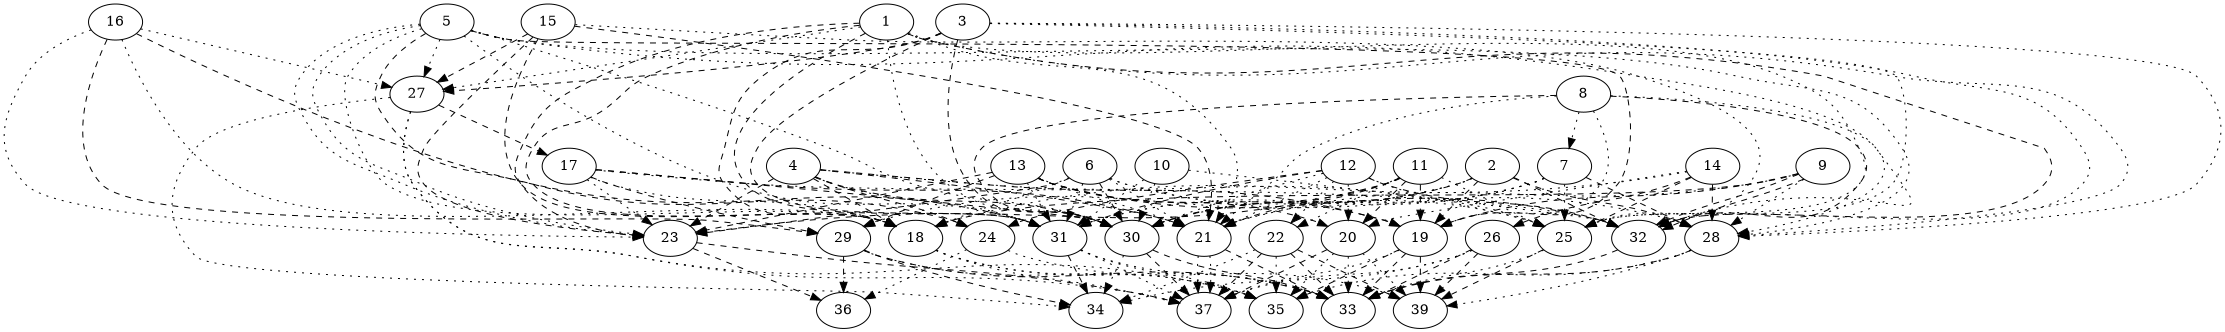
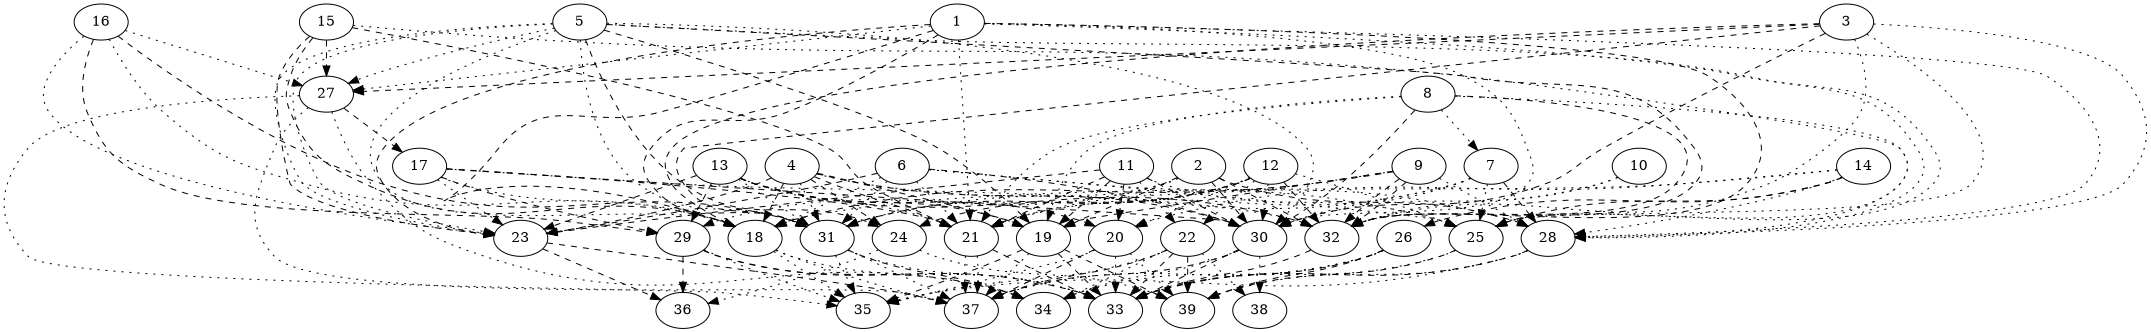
  digraph {
    node [alpha=0.17]
    edge [style=dotted]
    1 [alpha=0.00 expect_size=251397308636162048]
    18 [alpha=0.01 expect_size=11503478739576910]
    21 [alpha=0.04 expect_size=535320933241023936]
    23 [expect_size=7876287967593177]
    25 [alpha=0.07 expect_size=13749898093928370]
    27 [alpha=0.15 expect_size=6715082035049546]
    28 [alpha=0.11 expect_size=1820650559890142527488]
    30 [expect_size=2041156023882925056]
    31 [alpha=0.16 expect_size=225136177601052672000]
    32 [alpha=0.05 expect_size=707149623184321280]
    33 [alpha=0.13 expect_size=328796728918868]
    35 [alpha=0.18 expect_size=354426177945389]
    37 [expect_size=1094529912389238784]
    36 [alpha=0.10 expect_size=53716119495282552]
    39 [alpha=0.18 expect_size=262893086839528226816]
    34 [alpha=0.12 expect_size=2457007386466225152]
    17 [alpha=0.12 expect_size=68051764201237096]
+   38 [alpha=0.10 expect_size=4517755465915957248]
    2 [alpha=0.13 expect_size=7911441732055425]
    19 [alpha=0.16 expect_size=850735651373193728]
    29 [alpha=0.14 expect_size=5468820124842212]
    3 [alpha=0.05 expect_size=3162445954041249792]
    4 [alpha=0.11 expect_size=13391548671812052]
    24 [alpha=0.13 expect_size=9488339309209872]
    5 [alpha=0.16 expect_size=15488565696429817856]
    6 [alpha=0.06 expect_size=1044052671530549641216]
    7 [alpha=0.14 expect_size=111387124963475456000]
    8 [alpha=0.15 expect_size=39254418763239144]
    9 [alpha=0.15 expect_size=8554637189115530]
    10 [alpha=0.07 expect_size=4576237638754803]
    11 [alpha=0.13 expect_size=381932379485551722496]
    20 [alpha=0.12 expect_size=424101092506383]
    22 [alpha=0.15 expect_size=4719144266985812]
    12 [alpha=0.06 expect_size=91762528583372400]
    13 [alpha=0.06 expect_size=986919440579360768]
    14 [expect_size=165073008561928704]
    26 [alpha=0.05 expect_size=401825998300216064]
    15 [alpha=0.12 expect_size=300366510621196288000]
    16 [alpha=0.06 expect_size=43648903273195664]
    1 -> 18 [style=dashed]
    1 -> 21
    1 -> 23 [style=dashed]
    1 -> 25
    1 -> 27
    1 -> 28
    1 -> 30
    1 -> 31 [style=dashed]
    1 -> 32 [style=dashed]
    18 -> 33
    18 -> 35
    18 -> 37
    21 -> 33 [style=dashed]
    21 -> 37
    21 -> 37
    23 -> 37 [style=dashed]
    23 -> 36 [style=dashed]
    25 -> 33
    25 -> 39 [style=dashed]
    27 -> 35
    27 -> 37
    27 -> 34
    27 -> 17 [style=dashed]
    28 -> 33 [style=dashed]
    28 -> 35
    28 -> 39
    30 -> 33 [style=dashed]
    30 -> 37 [style=dashed]
    30 -> 34
+   30 -> 38
    31 -> 33
    31 -> 35
    31 -> 37
    31 -> 34 [style=dashed]
    32 -> 33 [style=dashed]
    17 -> 18
    17 -> 21 [style=dashed]
    17 -> 23
    17 -> 30 [style=dashed]
    17 -> 32
    17 -> 29 [style=dashed]
    2 -> 28 [style=dashed]
    2 -> 30 [style=dashed]
    2 -> 31
    2 -> 32 [style=dashed]
    2 -> 19 [style=dashed]
    2 -> 29
    19 -> 33 [style=dashed]
    19 -> 35 [style=dashed]
    19 -> 37
    19 -> 39 [style=dashed]
    29 -> 33 [style=dashed]
    29 -> 35
    29 -> 36 [style=dashed]
    29 -> 34 [style=dashed]
    3 -> 18 [style=dashed]
    3 -> 25
    3 -> 27 [style=dashed]
    3 -> 28
    3 -> 30 [style=dashed]
    3 -> 31 [style=dashed]
    3 -> 32
    4 -> 18 [style=dashed]
    4 -> 21 [style=dashed]
    4 -> 23 [style=dashed]
    4 -> 25
    4 -> 30 [style=dashed]
    4 -> 31
    4 -> 19 [style=dashed]
    4 -> 24 [style=dashed]
    24 -> 36
    24 -> 39
    5 -> 18
    5 -> 23
    5 -> 23
    5 -> 27
    5 -> 28
    5 -> 30
    5 -> 31
-   5 -> 32
+   5 -> 32 [style=dashed]
    5 -> 19 [style=dashed]
    5 -> 24 [style=dashed]
    6 -> 18
    6 -> 21
    6 -> 23 [style=dashed]
    6 -> 25
    6 -> 28
    6 -> 30 [style=dashed]
    6 -> 31
    7 -> 21
    7 -> 25
    7 -> 28 [style=dashed]
    7 -> 30
    7 -> 31
    8 -> 21
    8 -> 28
    8 -> 30 [style=dashed]
    8 -> 32 [style=dashed]
    8 -> 19
    8 -> 7
    9 -> 18 [style=dashed]
    9 -> 21
    9 -> 28
    9 -> 32 [style=dashed]
    9 -> 32 [style=dashed]
    9 -> 19 [style=dashed]
    10 -> 30
-   10 -> 31
    10 -> 32
    11 -> 21 [style=dashed]
    11 -> 23 [style=dashed]
    11 -> 25
    11 -> 30 [style=dashed]
    11 -> 19 [style=dashed]
    11 -> 20 [style=dashed]
    11 -> 22
    20 -> 33
    20 -> 35
    20 -> 37 [style=dashed]
    20 -> 39
    22 -> 33 [style=dashed]
    22 -> 35
    22 -> 37 [style=dashed]
    22 -> 39 [style=dashed]
    22 -> 34
+   22 -> 38
    12 -> 21
    12 -> 25
    12 -> 30
    12 -> 31 [style=dashed]
    12 -> 32 [style=dashed]
    12 -> 24 [style=dashed]
    12 -> 20
    12 -> 22
    13 -> 21
    13 -> 23 [style=dashed]
    13 -> 31
    13 -> 32 [style=dashed]
    13 -> 19 [style=dashed]
    13 -> 29 [style=dashed]
    13 -> 20 [style=dashed]
    14 -> 18
    14 -> 25 [style=dashed]
-   14 -> 28 [style=dashed]
+   14 -> 28
    14 -> 20
    14 -> 26 [style=dashed]
    26 -> 33 [style=dashed]
    26 -> 37
    26 -> 39 [style=dashed]
    26 -> 34
    15 -> 18 [style=dashed]
    15 -> 21 [style=dashed]
    15 -> 23 [style=dashed]
    15 -> 25
    15 -> 27 [style=dashed]
    16 -> 18
    16 -> 23
    16 -> 27
    16 -> 31 [style=dashed]
    16 -> 29 [style=dashed]
  }
